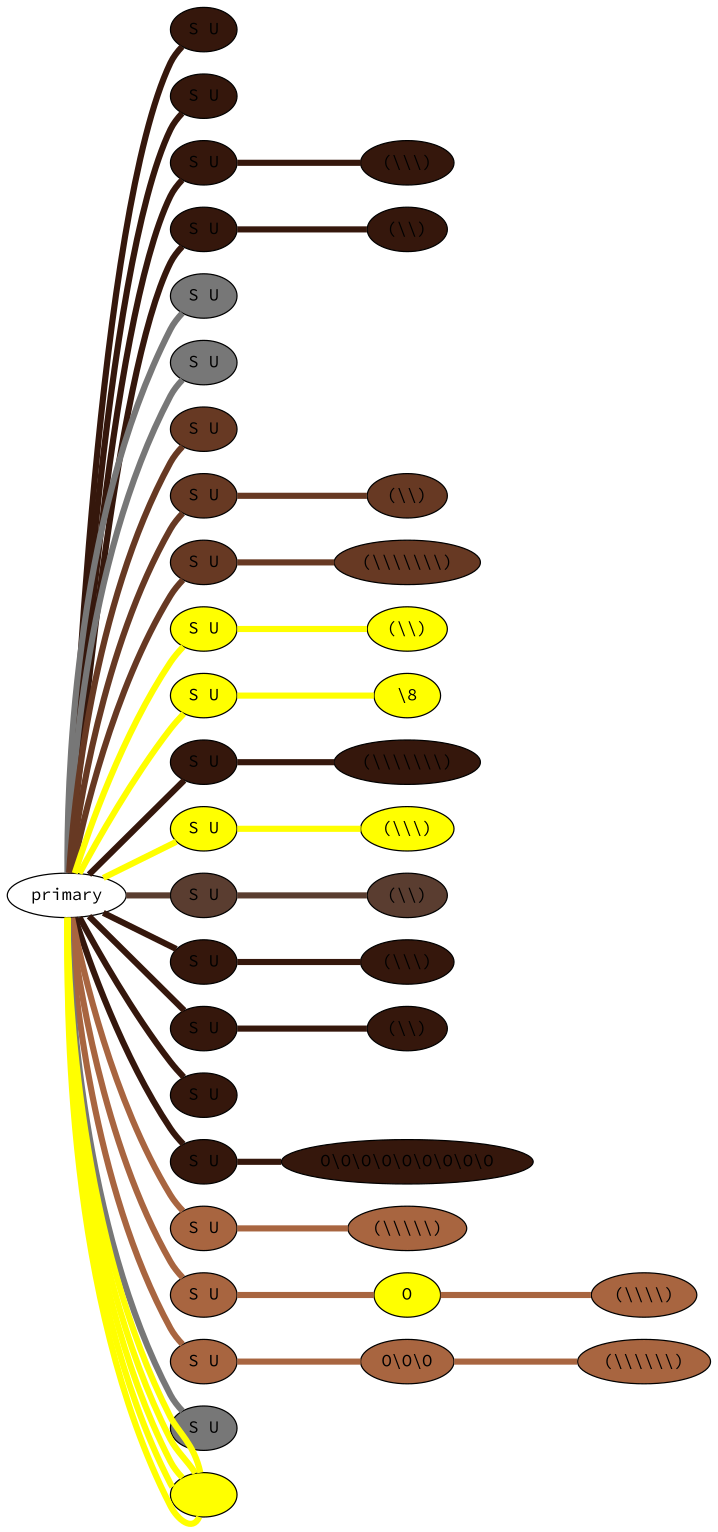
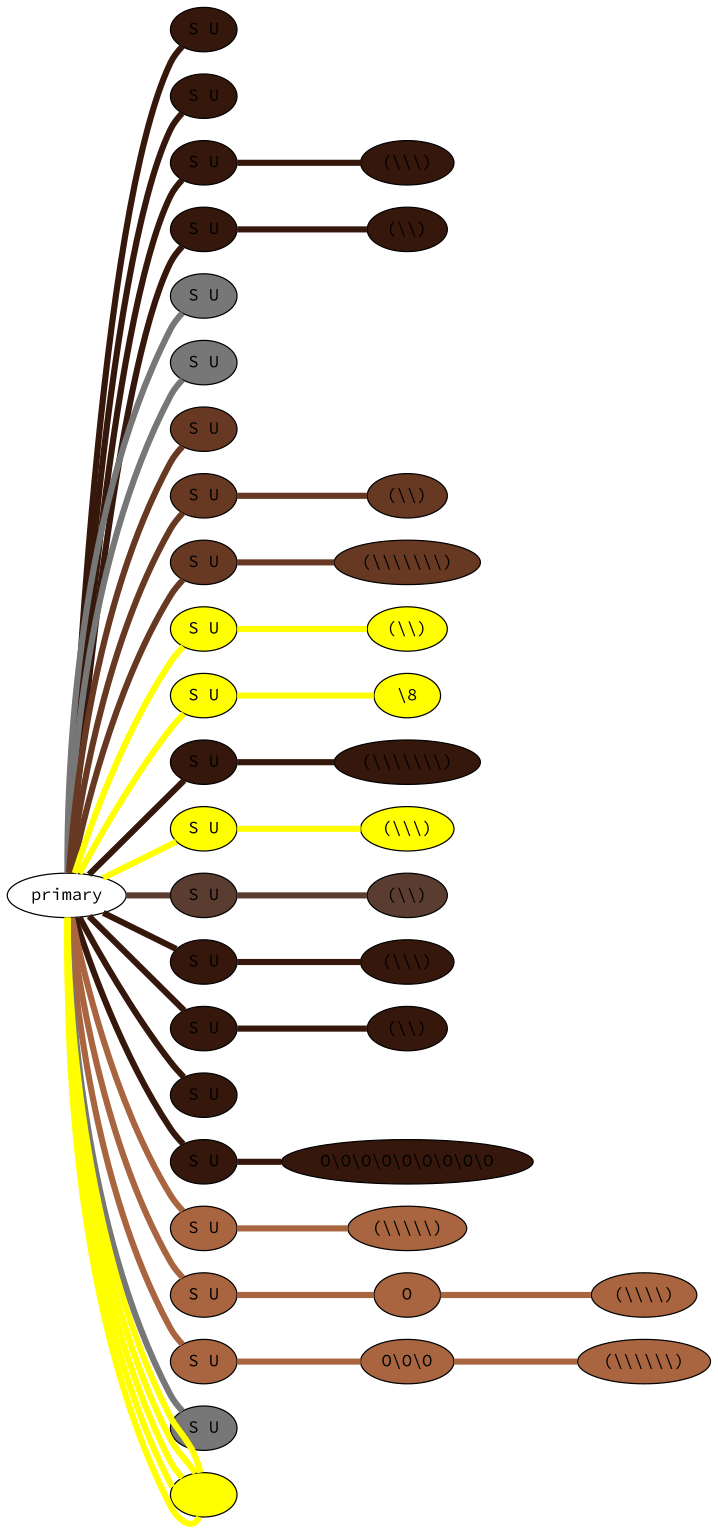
  graph {
    rankdir=LR
    fontname="Source Code Pro"
    node [fillcolor="#35170C" style=filled fontname="Source Code Pro"]
    edge [color="#35170C" penwidth=5 fontname="Source Code Pro"]
    n1 [label="S U"]
    primary [fillcolor="" style=""]
    n3 [label="S U"]
    n4 [label="S U"]
    n5 [label="S U"]
    n6 [fillcolor="#777777" label="S U"]
    n7 [fillcolor="#777777" label="S U"]
    n8 [fillcolor="#673923" label="S U"]
    n9 [fillcolor="#673923" label="S U"]
    n10 [fillcolor="#673923" label="S U"]
    n11 [fillcolor=yellow label="S U"]
    n12 [fillcolor=yellow label="S U"]
    n13 [label="S U"]
    n14 [fillcolor=yellow label="S U"]
    n15 [fillcolor="#5A3D30" label="S U"]
    n16 [label="S U"]
    n17 [label="S U"]
    n18 [label="S U"]
    n19 [label="S U"]
    n20 [fillcolor="#A86540" label="S U"]
    n21 [fillcolor="#A86540" label="S U"]
    n22 [fillcolor="#A86540" label="S U"]
    n23 [fillcolor="#777777" label="S U"]
    n24 [fillcolor=yellow label=" "]
    n25 [label="(\\\\\\)"]
    n26 [label="(\\\\)"]
    n27 [fillcolor="#673923" label="(\\\\)"]
    n28 [fillcolor="#673923" label="(\\\\\\\\\\\\\\)"]
    n29 [fillcolor=yellow label="(\\\\)"]
    n30 [fillcolor=yellow label="\\8"]
    n31 [label="(\\\\\\\\\\\\\\)"]
    n32 [fillcolor=yellow label="(\\\\\\)"]
    n33 [fillcolor="#5A3D30" label="(\\\\)"]
    n34 [label="(\\\\\\)"]
    n35 [label="(\\\\)"]
    n36 [label="O\\O\\O\\O\\O\\O\\O\\O\\O"]
    n37 [fillcolor="#A86540" label="(\\\\\\\\\\)"]
-   n38 [fillcolor=yellow label=O]
+   n38 [fillcolor="#A86540" label=O]
    n39 [fillcolor="#A86540" label="(\\\\\\\\)"]
    n40 [fillcolor="#A86540" label="O\\O\\O"]
    n41 [fillcolor="#A86540" label="(\\\\\\\\\\\\)"]
    primary -- n1
    primary -- n3
    primary -- n4
    primary -- n5
    primary -- n6 [color="#777777"]
    primary -- n7 [color="#777777"]
    primary -- n8 [color="#673923"]
    primary -- n9 [color="#673923"]
    primary -- n10 [color="#673923"]
    primary -- n11 [color=yellow]
    primary -- n12 [color=yellow]
    primary -- n13
    primary -- n14 [color=yellow]
    primary -- n15 [color="#5A3D30"]
    primary -- n16
    primary -- n17
    primary -- n18
    primary -- n19
    primary -- n20 [color="#A86540"]
    primary -- n21 [color="#A86540"]
    primary -- n22 [color="#A86540"]
    primary -- n23 [color="#777777"]
    primary -- n24 [color=yellow]
    primary -- n24 [color=yellow]
    primary -- n24 [color=yellow]
    primary -- n24 [color=yellow]
    primary -- n24 [color=yellow]
    n4 -- n25
    n5 -- n26
    n9 -- n27 [color="#673923"]
    n10 -- n28 [color="#673923"]
    n11 -- n29 [color=yellow]
    n12 -- n30 [color=yellow]
    n13 -- n31
    n14 -- n32 [color=yellow]
    n15 -- n33 [color="#5A3D30"]
    n16 -- n34
    n17 -- n35
    n19 -- n36
    n20 -- n37 [color="#A86540"]
    n21 -- n38 [color="#A86540"]
    n22 -- n40 [color="#A86540"]
    n38 -- n39 [color="#A86540"]
    n40 -- n41 [color="#A86540"]
  }
